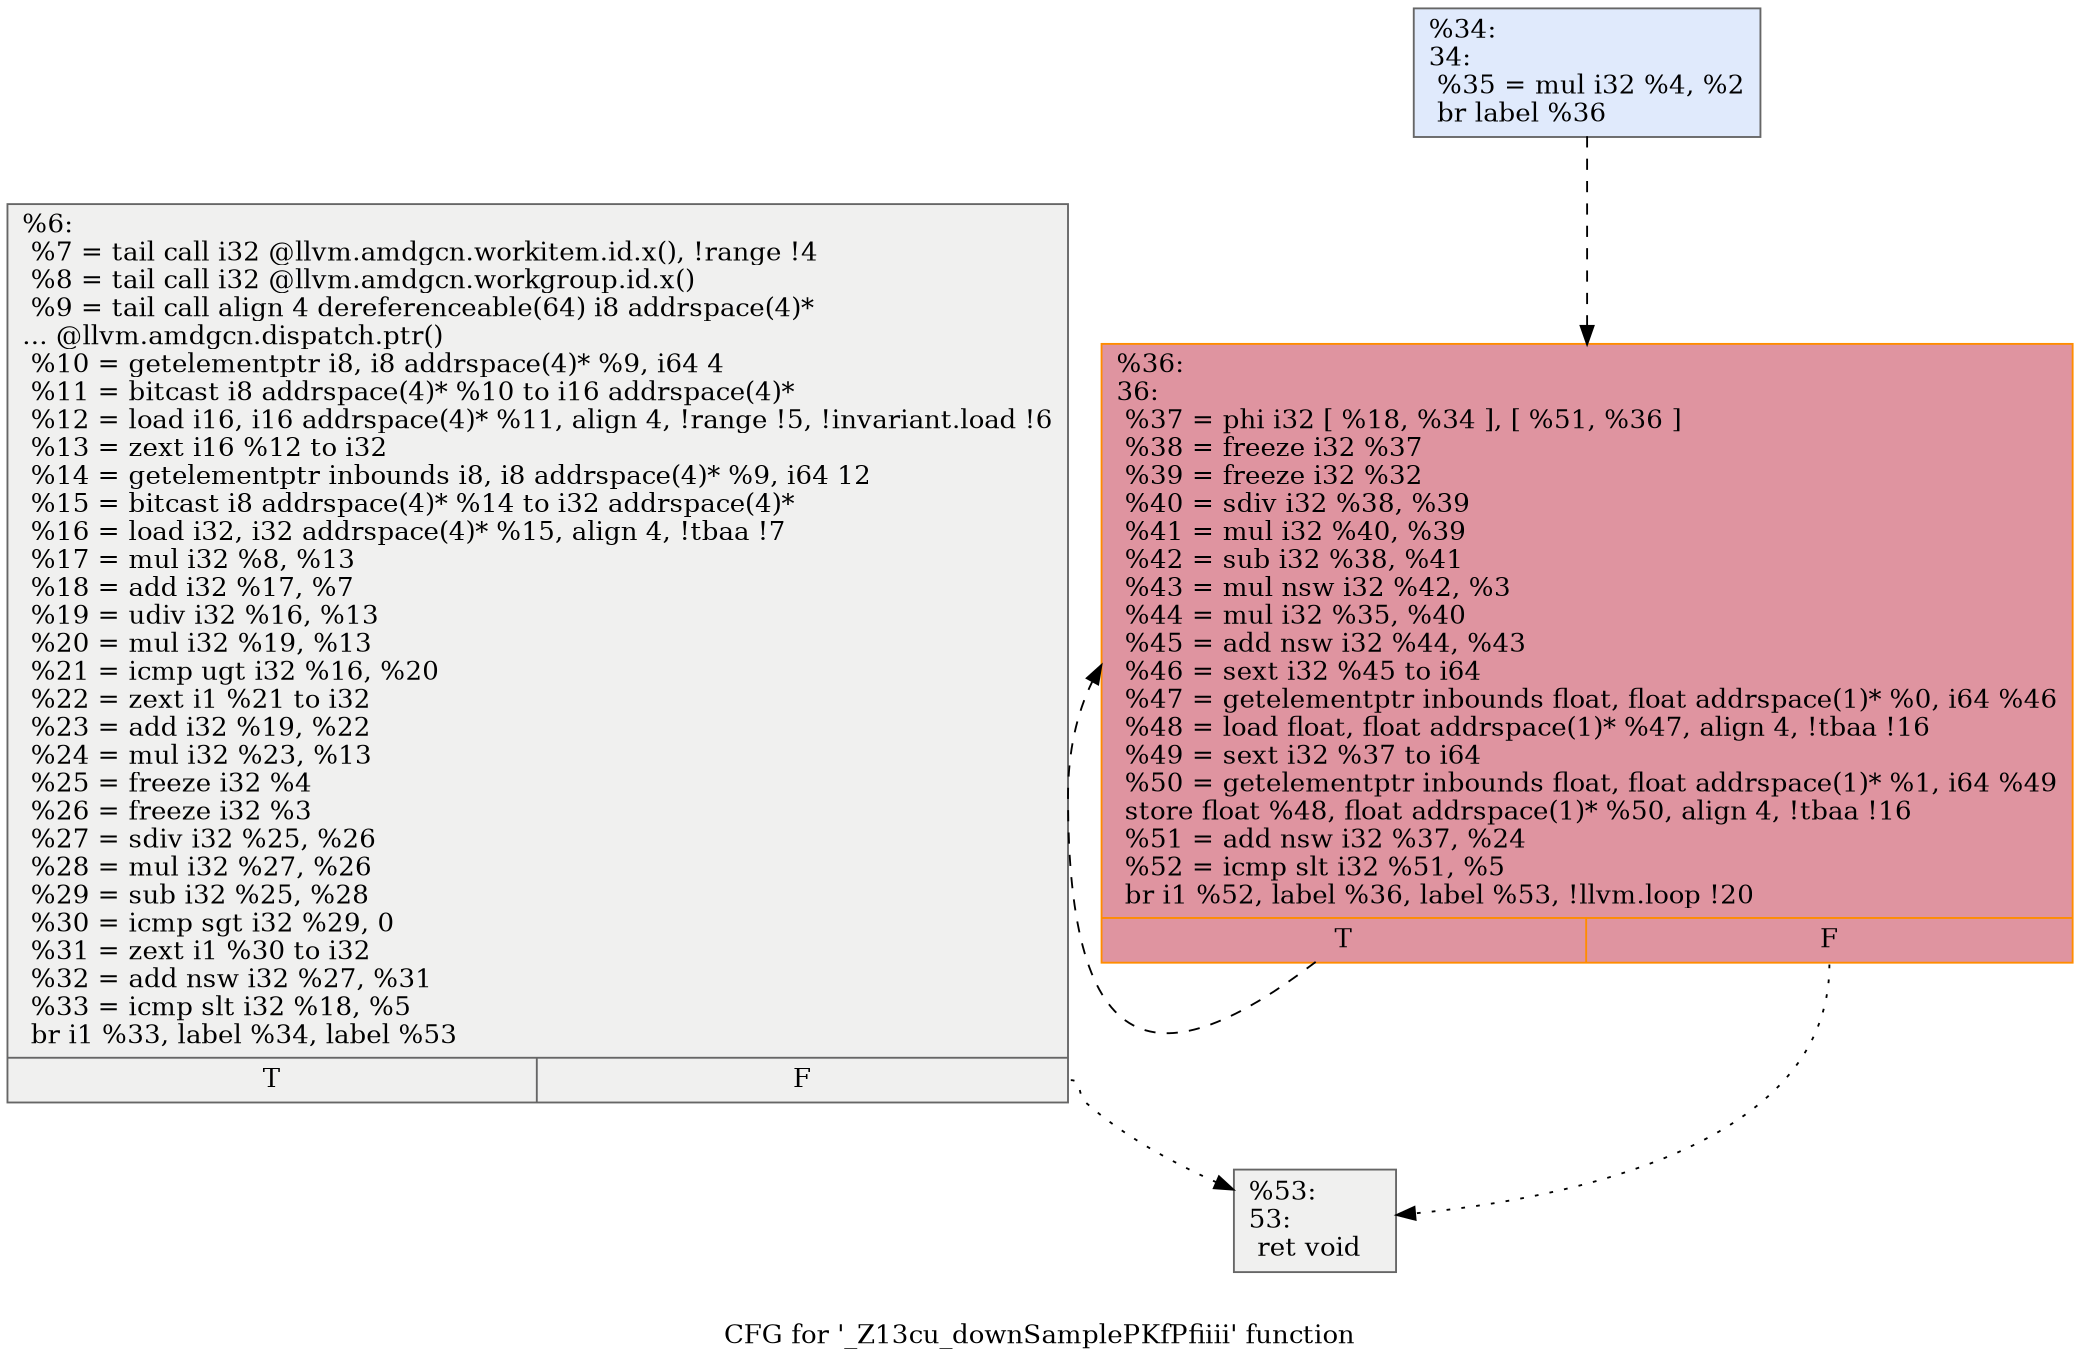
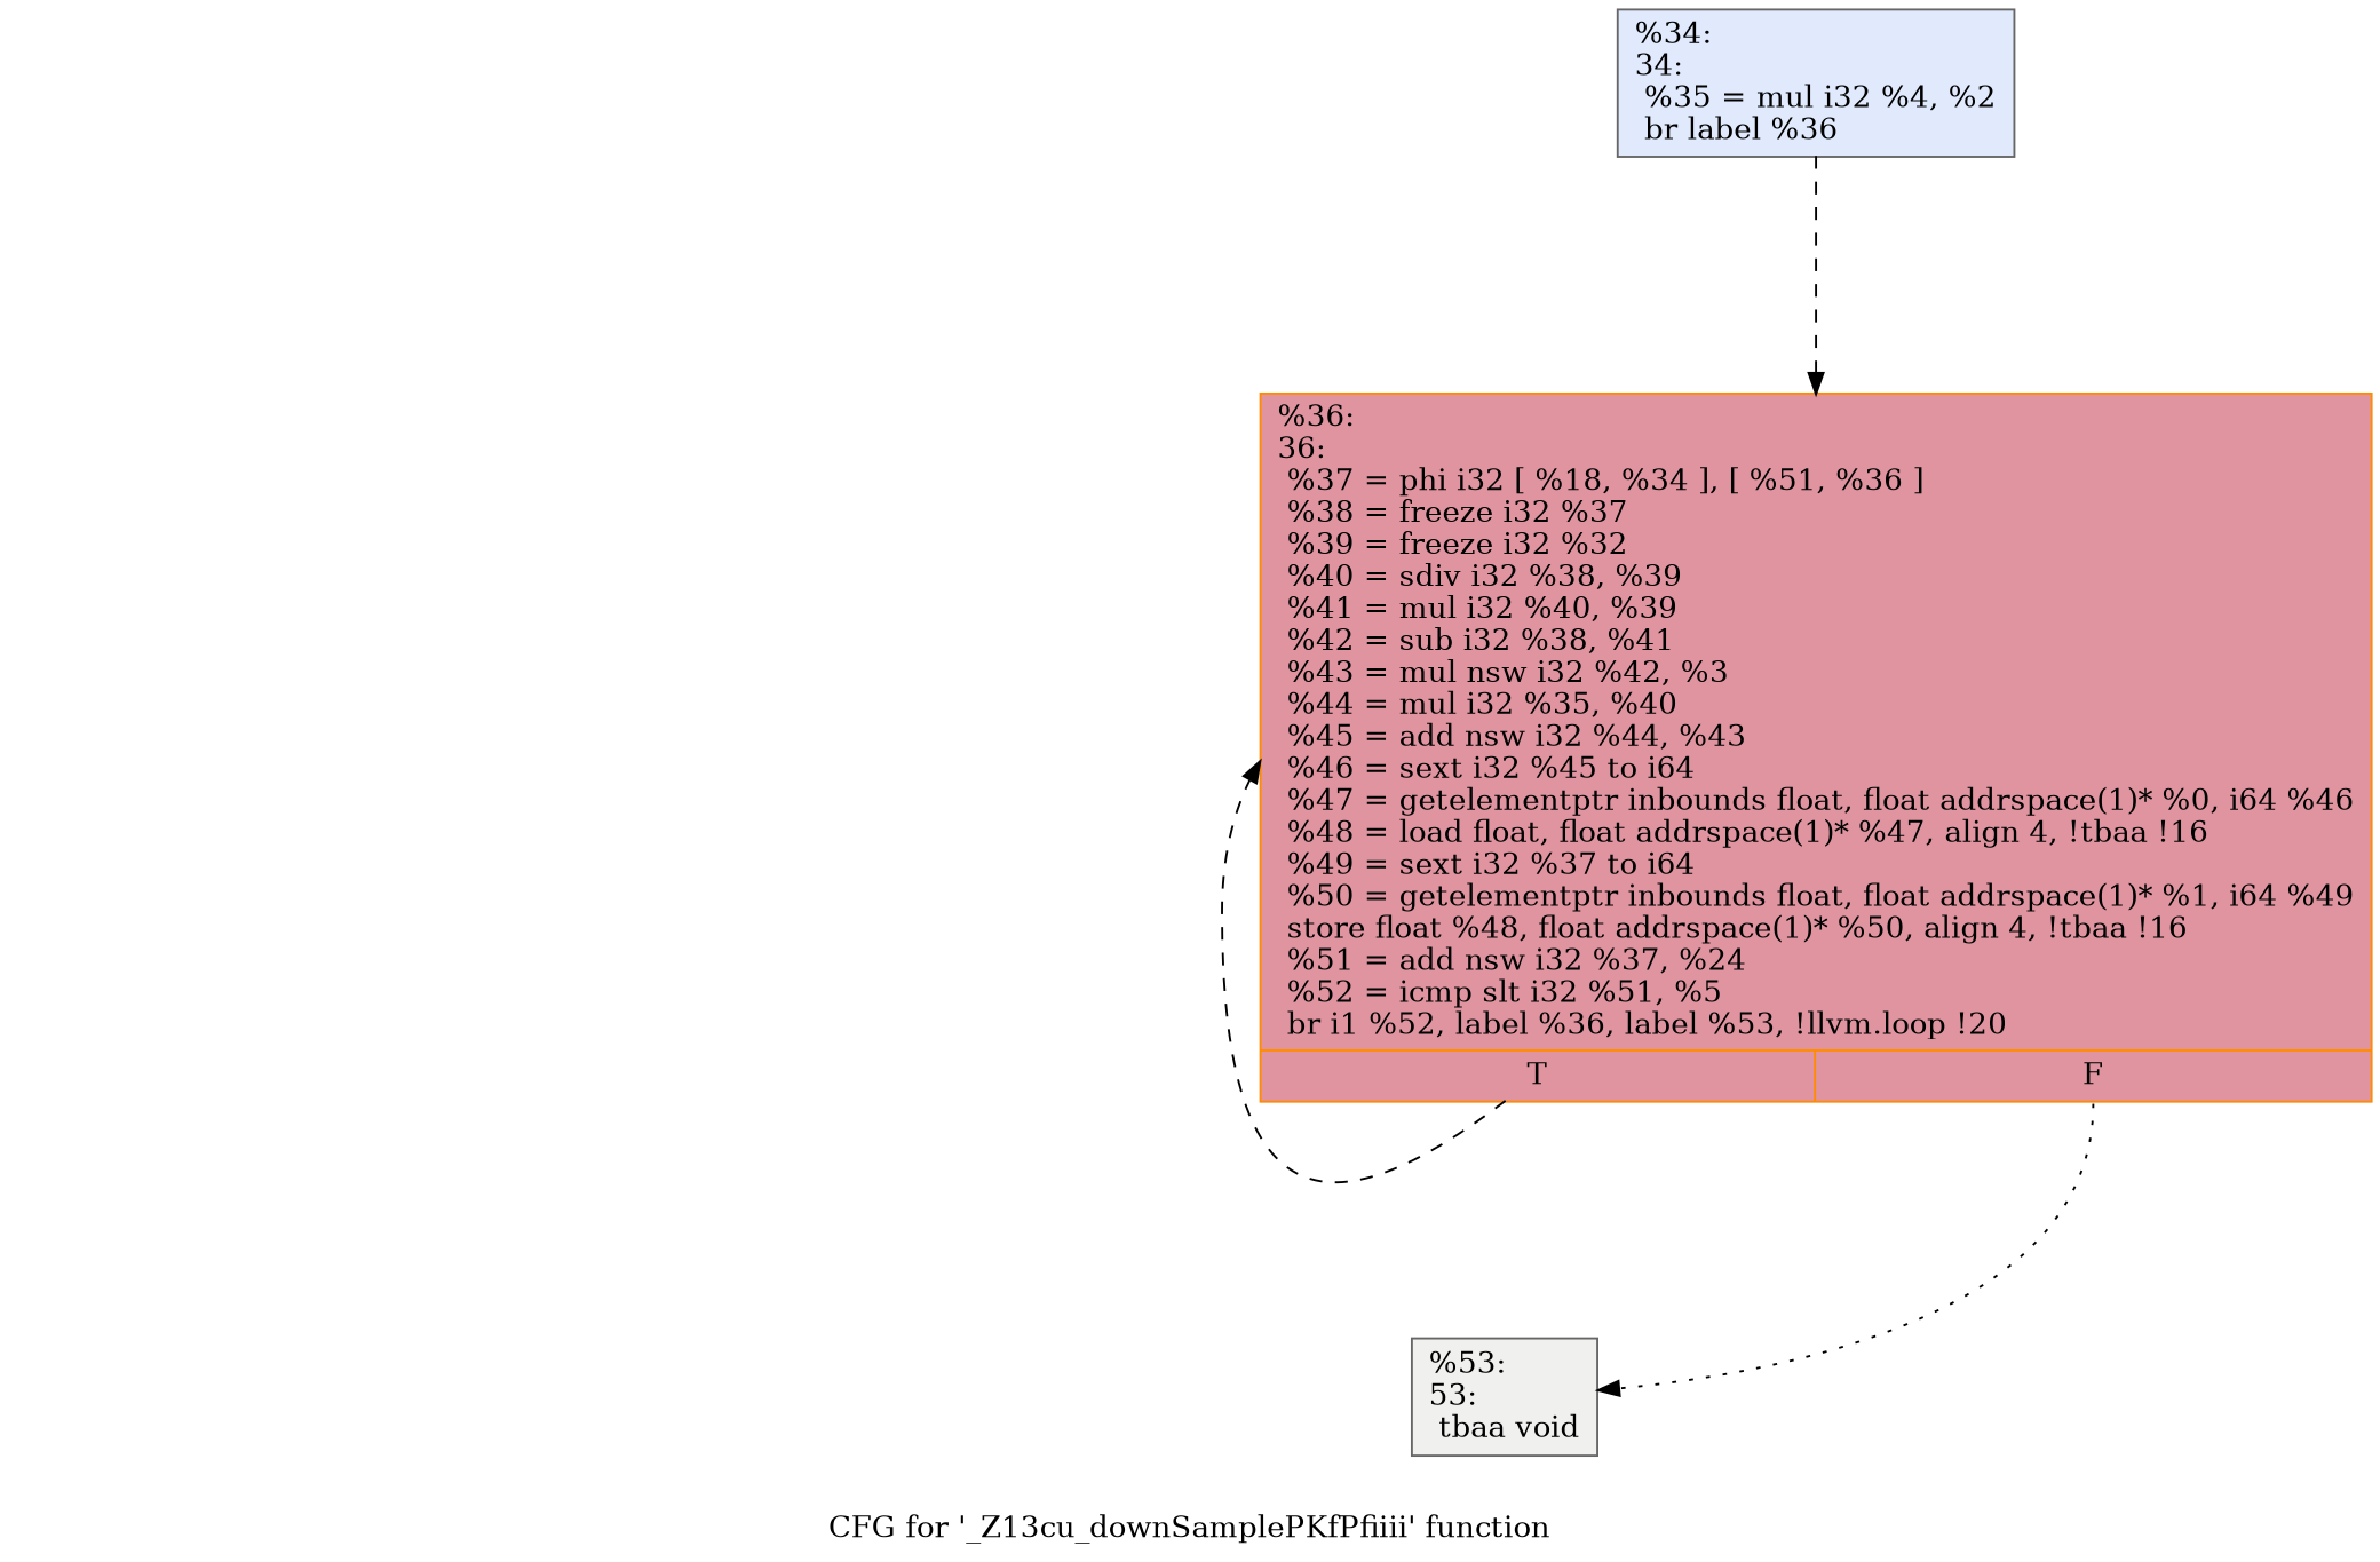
  digraph {
    label="CFG for '_Z13cu_downSamplePKfPfiiii' function"
    node [color=gray40 fillcolor="#dedcdb70" shape=record style=filled]
    edge [style=dotted tailport=s1]
-   n1 [label="{%6:\l  %7 = tail call i32 @llvm.amdgcn.workitem.id.x(), !range !4\l  %8 = tail call i32 @llvm.amdgcn.workgroup.id.x()\l  %9 = tail call align 4 dereferenceable(64) i8 addrspace(4)*\l... @llvm.amdgcn.dispatch.ptr()\l  %10 = getelementptr i8, i8 addrspace(4)* %9, i64 4\l  %11 = bitcast i8 addrspace(4)* %10 to i16 addrspace(4)*\l  %12 = load i16, i16 addrspace(4)* %11, align 4, !range !5, !invariant.load !6\l  %13 = zext i16 %12 to i32\l  %14 = getelementptr inbounds i8, i8 addrspace(4)* %9, i64 12\l  %15 = bitcast i8 addrspace(4)* %14 to i32 addrspace(4)*\l  %16 = load i32, i32 addrspace(4)* %15, align 4, !tbaa !7\l  %17 = mul i32 %8, %13\l  %18 = add i32 %17, %7\l  %19 = udiv i32 %16, %13\l  %20 = mul i32 %19, %13\l  %21 = icmp ugt i32 %16, %20\l  %22 = zext i1 %21 to i32\l  %23 = add i32 %19, %22\l  %24 = mul i32 %23, %13\l  %25 = freeze i32 %4\l  %26 = freeze i32 %3\l  %27 = sdiv i32 %25, %26\l  %28 = mul i32 %27, %26\l  %29 = sub i32 %25, %28\l  %30 = icmp sgt i32 %29, 0\l  %31 = zext i1 %30 to i32\l  %32 = add nsw i32 %27, %31\l  %33 = icmp slt i32 %18, %5\l  br i1 %33, label %34, label %53\l|{<s0>T|<s1>F}}"]
-   n2 [label="{%53:\l53:                                               \l  ret void\l}"]
+   n2 [label="{%53:\l53:                                               \l  tbaa void\l}"]
    n3 [fillcolor="#b9d0f970" label="{%34:\l34:                                               \l  %35 = mul i32 %4, %2\l  br label %36\l}"]
    n4 [color=darkorange fillcolor="#b70d2870" label="{%36:\l36:                                               \l  %37 = phi i32 [ %18, %34 ], [ %51, %36 ]\l  %38 = freeze i32 %37\l  %39 = freeze i32 %32\l  %40 = sdiv i32 %38, %39\l  %41 = mul i32 %40, %39\l  %42 = sub i32 %38, %41\l  %43 = mul nsw i32 %42, %3\l  %44 = mul i32 %35, %40\l  %45 = add nsw i32 %44, %43\l  %46 = sext i32 %45 to i64\l  %47 = getelementptr inbounds float, float addrspace(1)* %0, i64 %46\l  %48 = load float, float addrspace(1)* %47, align 4, !tbaa !16\l  %49 = sext i32 %37 to i64\l  %50 = getelementptr inbounds float, float addrspace(1)* %1, i64 %49\l  store float %48, float addrspace(1)* %50, align 4, !tbaa !16\l  %51 = add nsw i32 %37, %24\l  %52 = icmp slt i32 %51, %5\l  br i1 %52, label %36, label %53, !llvm.loop !20\l|{<s0>T|<s1>F}}"]
-   n1 -> n2
    n3 -> n4 [style=dashed tailport=s0]
    n4 -> n2
    n4 -> n4 [style=dashed tailport=s0]
  }
